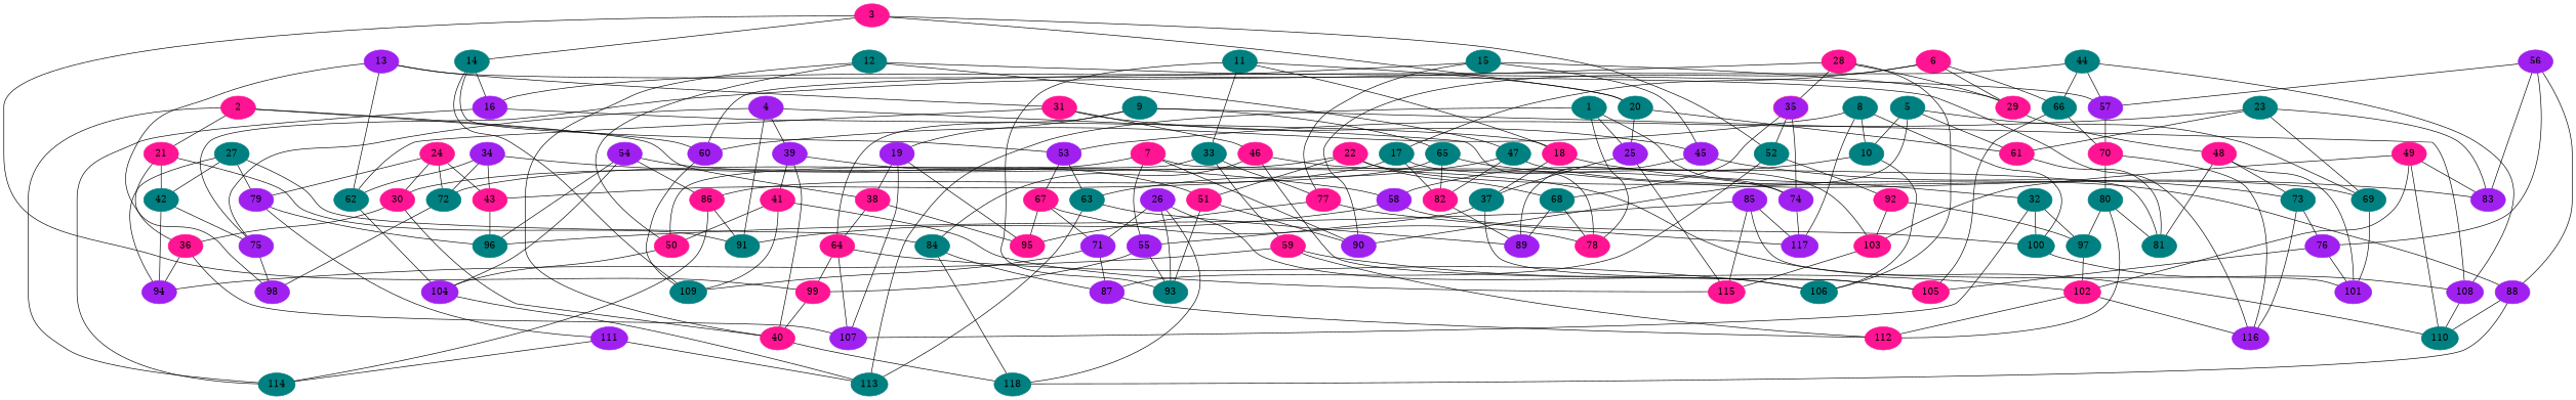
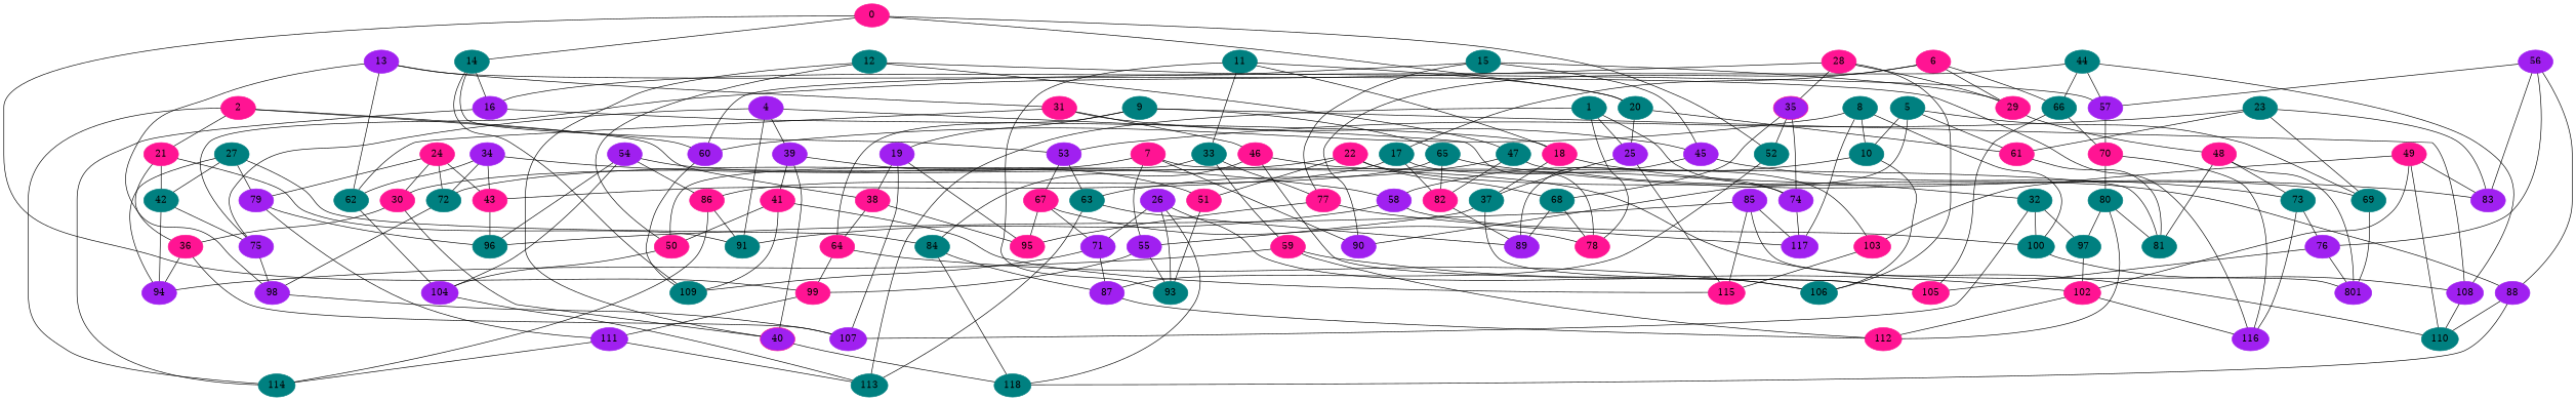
  graph {
    node [color=teal style=filled]
    25 [color=purple]
    1
    74 [color=purple]
    78 [color=deeppink]
    113
    37
    115 [color=deeppink]
    117 [color=purple]
    2 [color=deeppink]
    21 [color=deeppink]
    38 [color=deeppink]
    60 [color=purple]
    114
    91
    36 [color=deeppink]
    42
    64 [color=deeppink]
    95 [color=deeppink]
    109
-   3 [color=deeppink]
+   3 [color=deeppink label=0]
    14
    20
    52
    99 [color=deeppink]
    16 [color=purple]
    53 [color=purple]
    61 [color=deeppink]
    87 [color=purple]
-   92 [color=deeppink]
    111 [color=purple]
    4 [color=purple]
    39 [color=purple]
    75 [color=purple]
-   40 [color=deeppink]
+   40 [color=deeppink fillcolor=purple]
    51 [color=deeppink]
    41 [color=deeppink]
    98 [color=purple]
    5
    10
    69
    90 [color=purple]
    58 [color=purple]
    106
    81
-   101 [color=purple]
+   101 [color=purple label=801]
    6 [color=deeppink]
    17
    29 [color=deeppink]
    66
    43 [color=deeppink]
    82 [color=deeppink]
    103 [color=deeppink]
    48 [color=deeppink]
    105 [color=deeppink]
    70 [color=deeppink]
    7 [color=deeppink]
    30 [color=deeppink]
    55 [color=purple]
    93
    8
    100
    108 [color=purple]
    19 [color=purple]
    9
    65
    107 [color=purple]
    83 [color=purple]
    86 [color=deeppink]
    110
    11
    18 [color=deeppink]
    33
    32
    50 [color=deeppink]
    77 [color=deeppink]
    59 [color=deeppink]
    12
    47
    57 [color=purple]
    118
    63
    104 [color=purple]
    13 [color=purple]
    31 [color=deeppink]
    62
    116 [color=purple]
    45 [color=purple]
    46 [color=deeppink]
    67 [color=deeppink]
    15
    73
    89 [color=purple]
    96
    97
    94 [color=purple]
    22 [color=deeppink]
    68
    72
    88 [color=purple]
    23
    24 [color=deeppink]
    79 [color=purple]
    26 [color=purple]
    71 [color=purple]
    27
    84
    28 [color=deeppink]
    35 [color=deeppink fillcolor=purple]
    102 [color=deeppink]
    112 [color=deeppink]
    34 [color=purple]
    44
    76 [color=purple]
    49 [color=deeppink]
    54 [color=purple]
    56 [color=purple]
    80
    85 [color=purple]
    25 -- 37
    25 -- 115
    1 -- 25
    1 -- 74
    1 -- 78
    1 -- 113
    74 -- 117
    37 -- 105
    37 -- 55
    2 -- 21
    2 -- 38
    2 -- 60
    2 -- 114
    21 -- 91
    21 -- 36
    21 -- 42
    38 -- 64
    38 -- 95
    60 -- 109
    36 -- 107
    36 -- 94
    42 -- 75
    42 -- 94
    64 -- 99
    64 -- 106
    3 -- 14
    3 -- 20
    3 -- 52
    3 -- 99
    14 -- 109
    14 -- 16
    14 -- 53
    20 -- 25
    20 -- 61
    52 -- 87
-   52 -- 92
-   99 -- 40
+   99 -- 111
    16 -- 114
    16 -- 18
    53 -- 63
    53 -- 67
    61 -- 81
    87 -- 112
-   92 -- 103
-   92 -- 97
    111 -- 113
    111 -- 114
    4 -- 78
    4 -- 91
    4 -- 39
    4 -- 75
    39 -- 40
    39 -- 51
    39 -- 41
    75 -- 98
    40 -- 118
-   51 -- 90
    51 -- 93
    41 -- 115
    41 -- 109
    41 -- 50
-   64 -- 107
+   98 -- 107
    5 -- 61
    5 -- 10
    5 -- 69
    5 -- 90
    10 -- 58
    10 -- 106
    69 -- 101
    58 -- 91
    58 -- 100
    6 -- 90
    6 -- 17
    6 -- 29
    6 -- 66
    17 -- 43
    17 -- 82
    17 -- 103
    29 -- 48
    66 -- 105
    66 -- 70
    43 -- 96
    82 -- 89
    103 -- 115
    48 -- 81
    48 -- 101
    48 -- 73
    70 -- 116
    70 -- 80
    7 -- 90
    7 -- 81
    7 -- 30
    7 -- 55
    30 -- 36
    30 -- 40
    55 -- 99
    55 -- 93
    8 -- 117
    8 -- 60
    8 -- 10
    8 -- 100
    100 -- 108
    108 -- 110
    19 -- 38
    19 -- 95
    19 -- 107
    9 -- 64
    9 -- 108
    9 -- 19
    9 -- 65
    65 -- 82
    65 -- 83
    65 -- 86
    86 -- 114
    86 -- 91
    11 -- 20
    11 -- 93
    11 -- 18
    11 -- 33
    18 -- 37
    18 -- 32
    33 -- 50
    33 -- 77
    33 -- 59
    32 -- 100
    32 -- 107
    32 -- 97
    50 -- 104
    77 -- 117
    77 -- 95
    59 -- 94
    59 -- 102
    59 -- 112
    12 -- 40
    12 -- 50
    12 -- 47
    12 -- 57
    47 -- 69
    47 -- 82
    47 -- 63
    57 -- 70
    63 -- 113
    63 -- 89
    104 -- 113
    13 -- 98
    13 -- 31
    13 -- 62
    13 -- 116
    31 -- 62
    31 -- 45
    31 -- 46
    62 -- 104
    45 -- 73
    45 -- 89
    46 -- 74
    46 -- 105
    46 -- 84
    67 -- 78
    67 -- 95
    67 -- 71
    15 -- 16
    15 -- 29
    15 -- 77
    15 -- 45
    73 -- 116
    73 -- 76
    97 -- 102
    22 -- 51
    22 -- 68
    22 -- 72
    22 -- 88
    68 -- 78
    68 -- 89
    72 -- 98
    88 -- 110
    88 -- 118
    23 -- 53
    23 -- 61
    23 -- 69
    23 -- 83
    24 -- 43
    24 -- 30
    24 -- 72
    24 -- 79
    79 -- 111
    79 -- 96
    26 -- 106
    26 -- 93
    26 -- 118
    26 -- 71
    71 -- 109
    71 -- 87
    27 -- 42
    27 -- 94
    27 -- 79
    27 -- 84
    84 -- 87
    84 -- 118
    28 -- 75
    28 -- 106
    28 -- 29
    28 -- 35
    35 -- 74
    35 -- 52
    35 -- 68
    102 -- 116
    102 -- 112
    34 -- 58
    34 -- 43
    34 -- 62
    34 -- 72
    44 -- 60
    44 -- 66
    44 -- 108
    44 -- 57
    76 -- 101
    76 -- 105
    49 -- 103
    49 -- 83
    49 -- 110
    49 -- 102
    54 -- 86
    54 -- 110
    54 -- 104
    54 -- 96
    56 -- 83
    56 -- 57
    56 -- 88
    56 -- 76
    80 -- 81
    80 -- 97
    80 -- 112
    85 -- 115
    85 -- 117
    85 -- 101
    85 -- 96
  }
